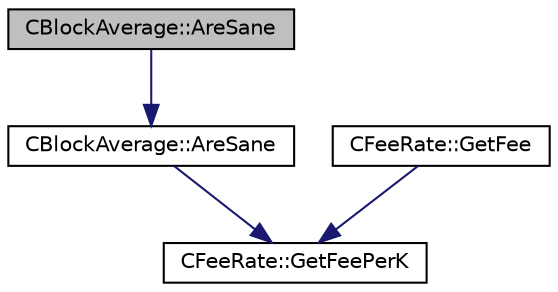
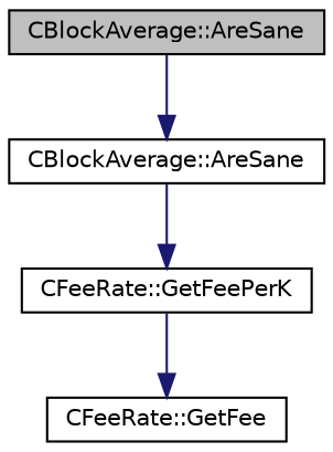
  digraph {
    rankdir=TB
    node [color=black fillcolor=white fontname=Helvetica fontsize=10 shape=record style=filled]
    edge [color=midnightblue fontname=Helvetica fontsize=10 labelfontname=Helvetica labelfontsize=10 style=solid]
    n1 [fillcolor=grey75 fontcolor=black height=0.2 label="CBlockAverage::AreSane" width=0.4]
    n2 [height=0.2 label="CBlockAverage::AreSane" width=0.4]
    n3 [height=0.2 label="CFeeRate::GetFeePerK" width=0.4]
    n4 [height=0.2 label="CFeeRate::GetFee" width=0.4]
    n1 -> n2
    n2 -> n3
-   n4 -> n3
+   n3 -> n4
  }
